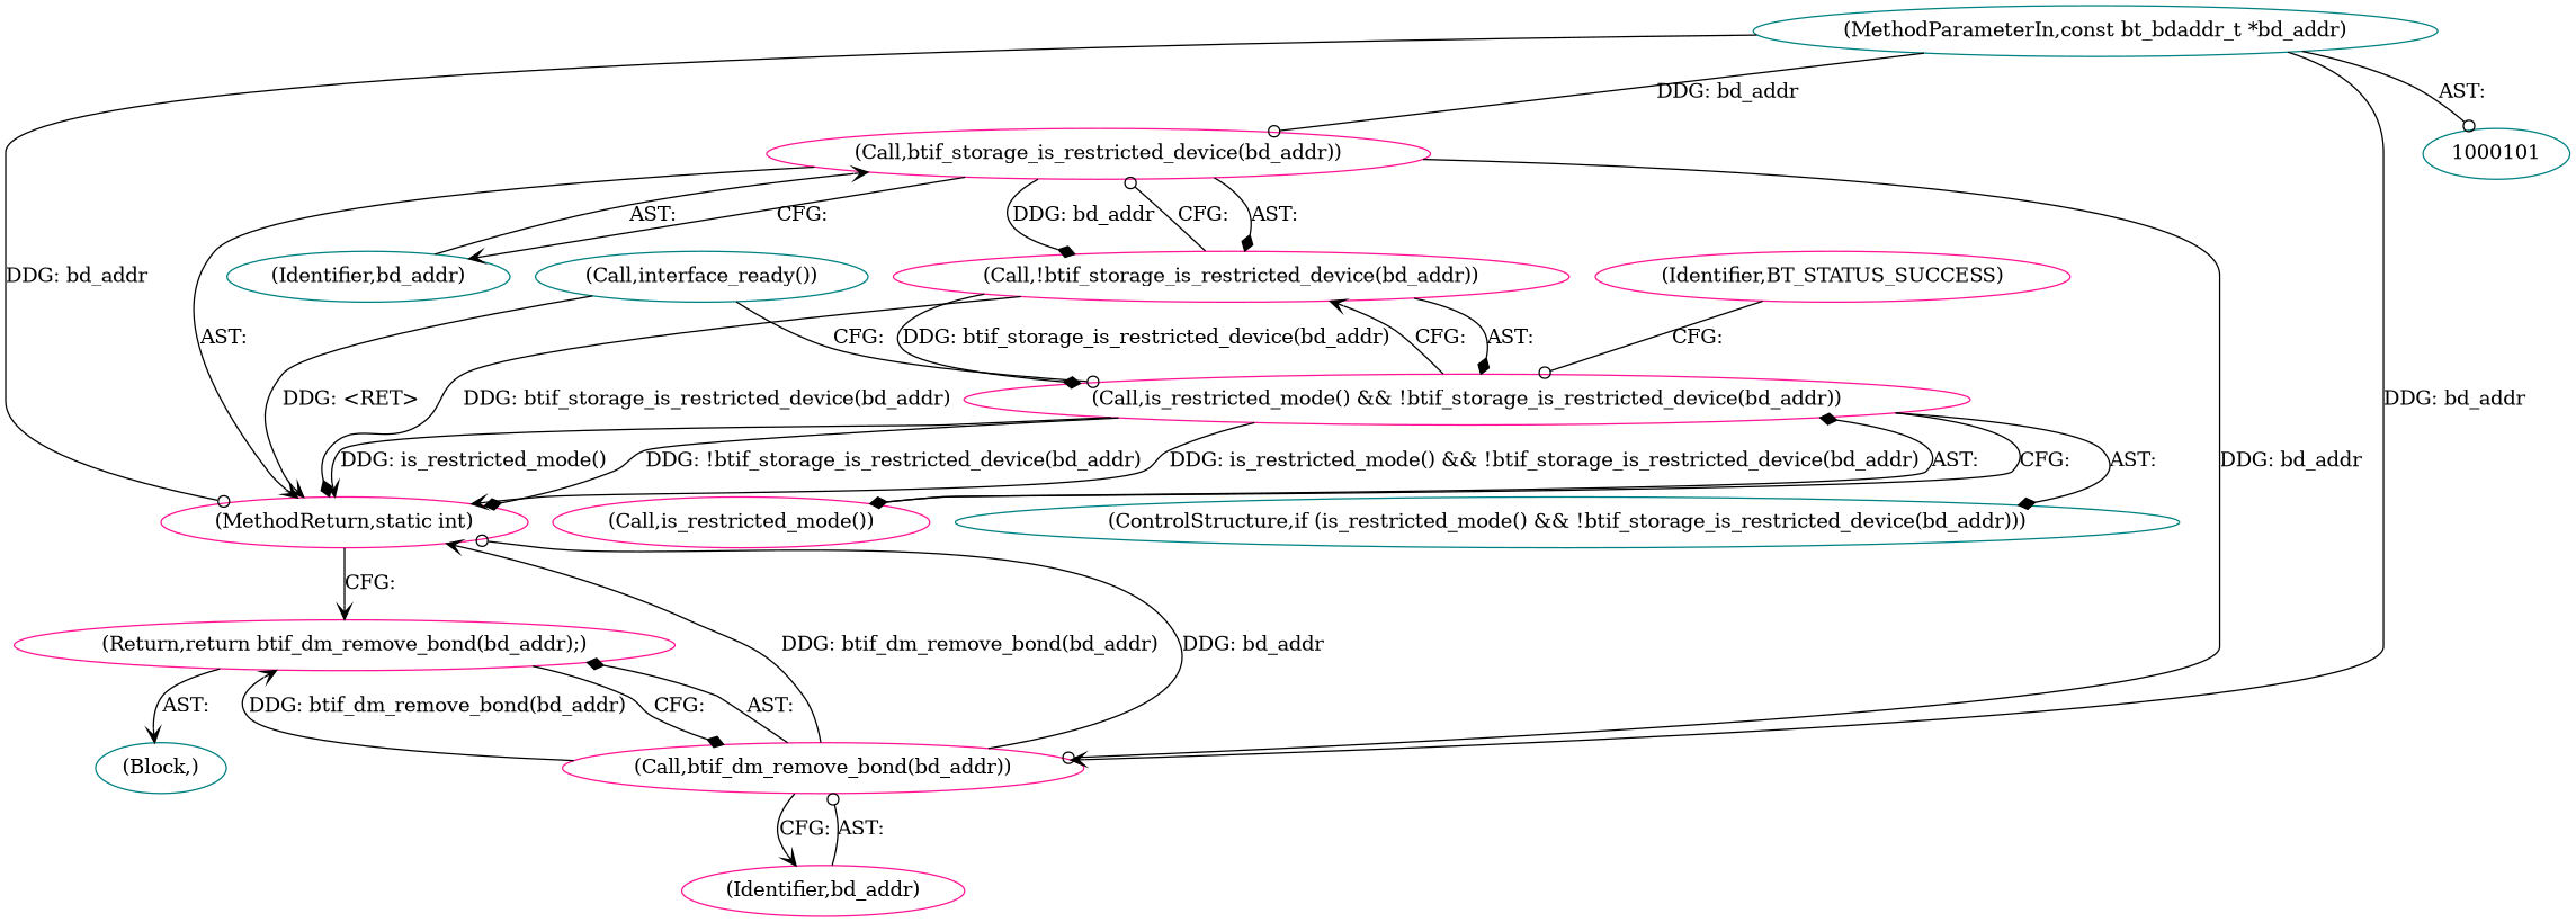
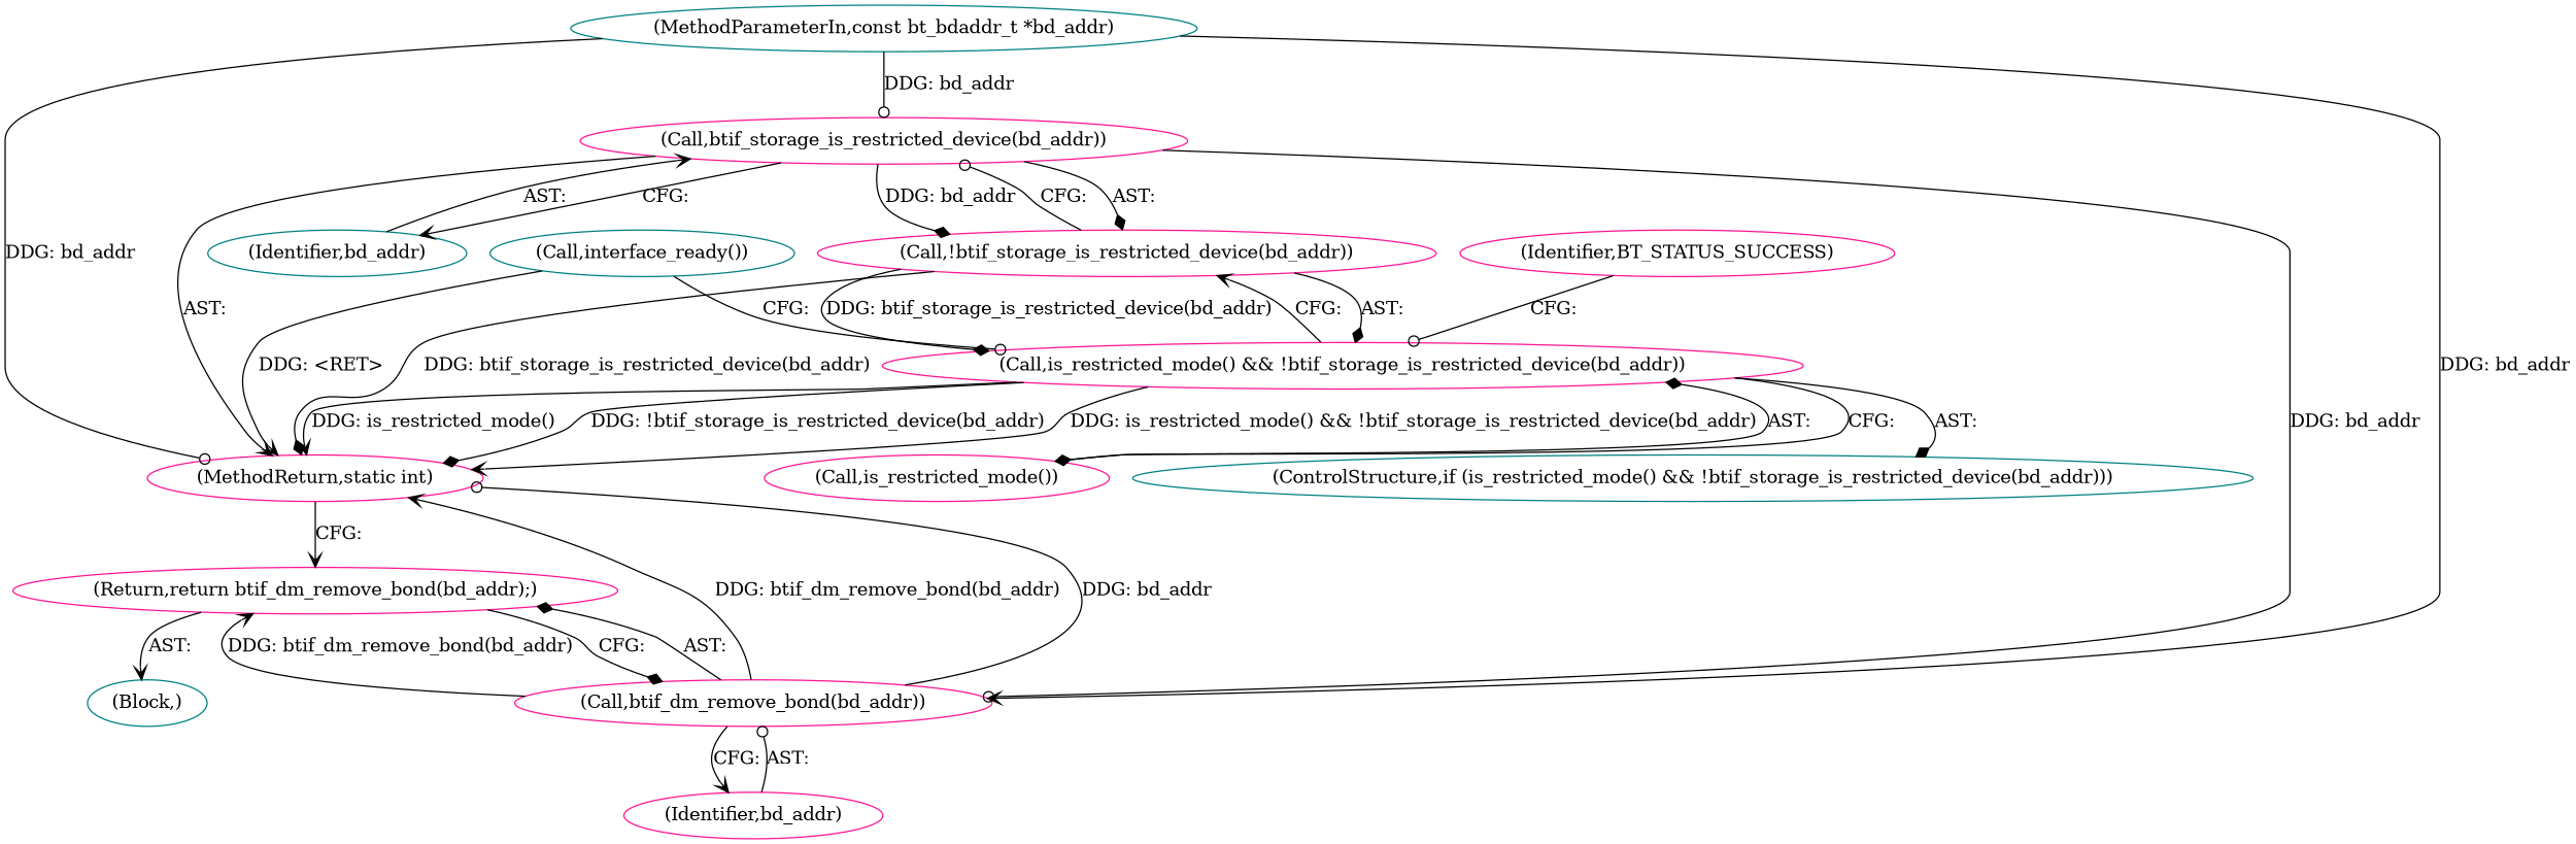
  digraph {
    node [color=deeppink]
    edge [arrowhead=vee]
    n1 [label="(Call,btif_storage_is_restricted_device(bd_addr))"]
    n2 [label="(Call,!btif_storage_is_restricted_device(bd_addr))"]
    n3 [label="(Call,btif_dm_remove_bond(bd_addr))"]
    n4 [color=teal label="(Identifier,bd_addr)"]
    n5 [label="(MethodReturn,static int)"]
    n6 [label="(Call,is_restricted_mode() && !btif_storage_is_restricted_device(bd_addr))"]
    n7 [label="(Return,return btif_dm_remove_bond(bd_addr);)"]
    n8 [label="(Identifier,bd_addr)"]
    n9 [color=teal label="(MethodParameterIn,const bt_bdaddr_t *bd_addr)"]
-   1000101 [color=teal]
    n11 [color=teal label="(ControlStructure,if (is_restricted_mode() && !btif_storage_is_restricted_device(bd_addr)))"]
    n12 [label="(Call,is_restricted_mode())"]
    n13 [color=teal label="(Block,)"]
    n14 [label="(Identifier,BT_STATUS_SUCCESS)"]
    n15 [color=teal label="(Call,interface_ready())"]
    n1 -> n2 [arrowhead=diamond label="AST: "]
    n1 -> n2 [arrowhead=diamond label="DDG: bd_addr"]
    n1 -> n3 [arrowhead=odot label="DDG: bd_addr"]
    n1 -> n4 [label="CFG: "]
    n1 -> n5 [label="AST: "]
    n2 -> n1 [arrowhead=odot label="CFG: "]
    n2 -> n5 [arrowhead=diamond label="DDG: btif_storage_is_restricted_device(bd_addr)"]
    n2 -> n6 [arrowhead=diamond label="AST: "]
    n2 -> n6 [arrowhead=diamond label="DDG: btif_storage_is_restricted_device(bd_addr)"]
    n3 -> n5 [label="DDG: btif_dm_remove_bond(bd_addr)"]
    n3 -> n5 [arrowhead=odot label="DDG: bd_addr"]
    n3 -> n7 [arrowhead=diamond label="AST: "]
    n3 -> n7 [label="DDG: btif_dm_remove_bond(bd_addr)"]
    n3 -> n8 [label="CFG: "]
    n4 -> n1 [label="AST: "]
    n5 -> n7 [label="CFG: "]
    n6 -> n2 [label="CFG: "]
    n6 -> n5 [arrowhead=diamond label="DDG: !btif_storage_is_restricted_device(bd_addr)"]
    n6 -> n5 [label="DDG: is_restricted_mode() && !btif_storage_is_restricted_device(bd_addr)"]
    n6 -> n5 [label="DDG: is_restricted_mode()"]
    n6 -> n11 [arrowhead=diamond label="AST: "]
    n6 -> n12 [arrowhead=diamond label="CFG: "]
    n7 -> n3 [arrowhead=diamond label="CFG: "]
    n7 -> n13 [label="AST: "]
    n8 -> n3 [arrowhead=odot label="AST: "]
    n9 -> n1 [arrowhead=odot label="DDG: bd_addr"]
    n9 -> n3 [label="DDG: bd_addr"]
    n9 -> n5 [arrowhead=odot label="DDG: bd_addr"]
-   n9 -> 1000101 [arrowhead=odot label="AST: "]
    n12 -> n6 [arrowhead=diamond label="AST: "]
    n14 -> n6 [arrowhead=odot label="CFG: "]
    n15 -> n5 [label="DDG: <RET>"]
    n15 -> n6 [arrowhead=odot label="CFG: "]
  }
